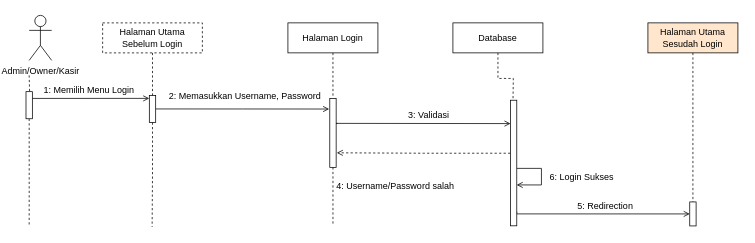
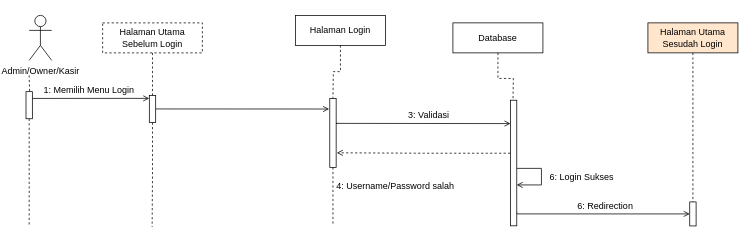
  <mxCell id="0" />
  <mxCell id="1" parent="0" />
  <mxCell id="2" style="edgeStyle=orthogonalEdgeStyle;rounded=0;orthogonalLoop=1;jettySize=auto;html=1;endArrow=none;endFill=0;dashed=1;startArrow=none;" parent="1" source="19" edge="1"><mxGeometry relative="1" as="geometry"><mxPoint x="38.06" y="300" as="targetPoint" /><mxPoint x="38.06" y="100" as="sourcePoint" /></mxGeometry></mxCell>
  <mxCell id="3" value="Admin/Owner/Kasir" style="shape=umlActor;verticalLabelPosition=bottom;verticalAlign=top;html=1;outlineConnect=0;" parent="1" vertex="1"><mxGeometry x="38.06" y="20" width="30" height="60" as="geometry" /></mxCell>
- <mxCell id="4" value="Halaman Login" style="rounded=0;whiteSpace=wrap;html=1;" parent="1" vertex="1"><mxGeometry x="383.06" y="30" width="120" height="40" as="geometry" /></mxCell>
+ <mxCell id="4" value="Halaman Login" style="rounded=0;whiteSpace=wrap;html=1;" parent="1" vertex="1"><mxGeometry x="393.06" y="20" width="120" height="40" as="geometry" /></mxCell>
  <mxCell id="5" value="Database" style="rounded=0;whiteSpace=wrap;html=1;" parent="1" vertex="1"><mxGeometry x="603.06" y="30" width="120" height="40" as="geometry" /></mxCell>
  <mxCell id="6" value="" style="edgeStyle=orthogonalEdgeStyle;rounded=0;orthogonalLoop=1;jettySize=auto;html=1;endArrow=none;endFill=0;dashed=1;" parent="1" source="4" edge="1"><mxGeometry relative="1" as="geometry"><mxPoint x="443.109" y="130" as="targetPoint" /><mxPoint x="443.06" y="70" as="sourcePoint" /></mxGeometry></mxCell>
- <mxCell id="7" value="2: Memasukkan Username, Password" style="text;html=1;strokeColor=none;fillColor=none;align=center;verticalAlign=middle;whiteSpace=wrap;rounded=0;" parent="1" vertex="1"><mxGeometry x="220.56" y="116.06" width="210" height="24.47" as="geometry" /></mxCell>
  <mxCell id="8" value="" style="endArrow=open;html=1;rounded=0;edgeStyle=orthogonalEdgeStyle;endFill=0;exitX=0.25;exitY=0;exitDx=0;exitDy=0;entryX=0.11;entryY=1.008;entryDx=0;entryDy=0;entryPerimeter=0;" parent="1" source="19" target="29" edge="1"><mxGeometry width="50" height="50" relative="1" as="geometry"><mxPoint x="39.06" y="144" as="sourcePoint" /><mxPoint x="301" y="131" as="targetPoint" /><Array as="points" /></mxGeometry></mxCell>
  <mxCell id="9" style="edgeStyle=orthogonalEdgeStyle;rounded=0;orthogonalLoop=1;jettySize=auto;html=1;exitX=0.887;exitY=0.006;exitDx=0;exitDy=0;exitPerimeter=0;entryX=0.5;entryY=1;entryDx=0;entryDy=0;endArrow=open;endFill=0;" parent="1" source="23" target="24" edge="1"><mxGeometry relative="1" as="geometry"><mxPoint x="905.06" y="285" as="targetPoint" /><mxPoint x="691.06" y="284.53" as="sourcePoint" /><Array as="points"><mxPoint x="688.06" y="285" /></Array></mxGeometry></mxCell>
  <mxCell id="10" value="" style="edgeStyle=orthogonalEdgeStyle;rounded=0;orthogonalLoop=1;jettySize=auto;html=1;dashed=1;endArrow=none;endFill=0;" parent="1" source="5" edge="1"><mxGeometry relative="1" as="geometry"><mxPoint x="683.112" y="138.055" as="targetPoint" /><mxPoint x="683.06" y="70" as="sourcePoint" /></mxGeometry></mxCell>
  <mxCell id="11" value="3: Validasi" style="text;html=1;strokeColor=none;fillColor=none;align=center;verticalAlign=middle;whiteSpace=wrap;rounded=0;" parent="1" vertex="1"><mxGeometry x="496.18" y="140.53" width="150" height="24.25" as="geometry" /></mxCell>
  <mxCell id="12" value="4: Username/Password salah" style="text;html=1;strokeColor=none;fillColor=none;align=center;verticalAlign=middle;whiteSpace=wrap;rounded=0;" parent="1" vertex="1"><mxGeometry x="437.68" y="235.91" width="177" height="23.5" as="geometry" /></mxCell>
  <mxCell id="13" value="" style="endArrow=open;html=1;rounded=0;edgeStyle=orthogonalEdgeStyle;entryX=0.186;entryY=0.984;entryDx=0;entryDy=0;entryPerimeter=0;endFill=0;" parent="1" target="23" edge="1"><mxGeometry width="50" height="50" relative="1" as="geometry"><mxPoint x="449" y="164" as="sourcePoint" /><mxPoint x="671.56" y="156.92" as="targetPoint" /><Array as="points"><mxPoint x="447" y="164" /><mxPoint x="449" y="164" /></Array></mxGeometry></mxCell>
  <mxCell id="14" value="" style="endArrow=open;html=1;rounded=0;edgeStyle=orthogonalEdgeStyle;endFill=0;entryX=0.789;entryY=-0.103;entryDx=0;entryDy=0;entryPerimeter=0;exitX=0.422;exitY=1.013;exitDx=0;exitDy=0;exitPerimeter=0;dashed=1;" parent="1" source="23" target="22" edge="1"><mxGeometry width="50" height="50" relative="1" as="geometry"><mxPoint x="675.06" y="203" as="sourcePoint" /><mxPoint x="461.18" y="204" as="targetPoint" /><Array as="points"><mxPoint x="564" y="204" /></Array></mxGeometry></mxCell>
  <mxCell id="15" value="" style="endArrow=open;html=1;rounded=0;edgeStyle=orthogonalEdgeStyle;endFill=0;" parent="1" edge="1"><mxGeometry width="50" height="50" relative="1" as="geometry"><mxPoint x="688.06" y="224" as="sourcePoint" /><mxPoint x="688.06" y="246.07" as="targetPoint" /><Array as="points"><mxPoint x="688.06" y="224.07" /><mxPoint x="721.06" y="224.07" /><mxPoint x="721.06" y="246.07" /></Array></mxGeometry></mxCell>
  <mxCell id="16" value="6: Login Sukses" style="text;html=1;strokeColor=none;fillColor=none;align=center;verticalAlign=middle;whiteSpace=wrap;rounded=0;" parent="1" vertex="1"><mxGeometry x="724" y="225.1" width="101.94" height="21" as="geometry" /></mxCell>
  <mxCell id="17" value="Halaman Utama Sesudah Login" style="rounded=0;whiteSpace=wrap;html=1;fillColor=#ffe6cc;" parent="1" vertex="1"><mxGeometry x="863.06" y="30" width="120" height="40" as="geometry" /></mxCell>
- <mxCell id="18" value="5: Redirection" style="text;html=1;strokeColor=none;fillColor=none;align=center;verticalAlign=middle;whiteSpace=wrap;rounded=0;" parent="1" vertex="1"><mxGeometry x="750.06" y="264.97" width="113" height="20" as="geometry" /></mxCell>
+ <mxCell id="18" value="6: Redirection" style="text;html=1;strokeColor=none;fillColor=none;align=center;verticalAlign=middle;whiteSpace=wrap;rounded=0;" parent="1" vertex="1"><mxGeometry x="750.06" y="264.97" width="113" height="20" as="geometry" /></mxCell>
  <mxCell id="19" value="" style="rounded=0;whiteSpace=wrap;html=1;rotation=90;" parent="1" vertex="1"><mxGeometry x="20" y="135.53" width="36.12" height="8.47" as="geometry" /></mxCell>
  <mxCell id="20" value="" style="edgeStyle=orthogonalEdgeStyle;rounded=0;orthogonalLoop=1;jettySize=auto;html=1;endArrow=none;endFill=0;dashed=1;" parent="1" target="19" edge="1"><mxGeometry relative="1" as="geometry"><mxPoint x="38.06" y="460" as="targetPoint" /><mxPoint x="38.06" y="100" as="sourcePoint" /></mxGeometry></mxCell>
  <mxCell id="21" style="edgeStyle=none;rounded=1;sketch=0;orthogonalLoop=1;jettySize=auto;html=1;dashed=1;endArrow=none;endFill=0;" parent="1" source="22" edge="1"><mxGeometry relative="1" as="geometry"><mxPoint x="443.12" y="300.155" as="targetPoint" /></mxGeometry></mxCell>
  <mxCell id="22" value="" style="rounded=0;whiteSpace=wrap;html=1;rotation=90;" parent="1" vertex="1"><mxGeometry x="397.15" y="172.44" width="91.94" height="8.47" as="geometry" /></mxCell>
  <mxCell id="23" value="" style="rounded=0;whiteSpace=wrap;html=1;rotation=90;" parent="1" vertex="1"><mxGeometry x="600.24" y="212.63" width="167.45" height="8.47" as="geometry" /></mxCell>
  <mxCell id="24" value="" style="rounded=0;whiteSpace=wrap;html=1;rotation=90;" parent="1" vertex="1"><mxGeometry x="907.06" y="280.5" width="32" height="8.47" as="geometry" /></mxCell>
  <mxCell id="25" value="" style="edgeStyle=orthogonalEdgeStyle;rounded=0;orthogonalLoop=1;jettySize=auto;html=1;dashed=1;endArrow=none;endFill=0;" parent="1" source="17" target="24" edge="1"><mxGeometry relative="1" as="geometry"><mxPoint x="923.06" y="460" as="targetPoint" /><mxPoint x="923.06" y="70" as="sourcePoint" /></mxGeometry></mxCell>
  <mxCell id="26" style="edgeStyle=orthogonalEdgeStyle;rounded=0;orthogonalLoop=1;jettySize=auto;html=1;endArrow=none;endFill=0;dashed=1;startArrow=none;" parent="1" source="29" edge="1"><mxGeometry relative="1" as="geometry"><mxPoint x="202" y="302" as="targetPoint" /></mxGeometry></mxCell>
  <mxCell id="27" value="Halaman Utama Sebelum Login" style="rounded=0;whiteSpace=wrap;html=1;dashed=1;" parent="1" vertex="1"><mxGeometry x="136" y="30" width="133" height="40" as="geometry" /></mxCell>
  <mxCell id="28" style="edgeStyle=orthogonalEdgeStyle;rounded=0;orthogonalLoop=1;jettySize=auto;html=1;entryX=0.154;entryY=1.101;entryDx=0;entryDy=0;entryPerimeter=0;endArrow=open;endFill=0;" parent="1" source="29" target="22" edge="1"><mxGeometry relative="1" as="geometry" /></mxCell>
  <mxCell id="29" value="" style="rounded=0;whiteSpace=wrap;html=1;rotation=90;" parent="1" vertex="1"><mxGeometry x="184.44" y="140.53" width="36.12" height="8.47" as="geometry" /></mxCell>
  <mxCell id="30" value="" style="edgeStyle=orthogonalEdgeStyle;rounded=0;orthogonalLoop=1;jettySize=auto;html=1;endArrow=none;endFill=0;dashed=1;" parent="1" source="27" target="29" edge="1"><mxGeometry relative="1" as="geometry"><mxPoint x="202" y="302" as="targetPoint" /><mxPoint x="202.486" y="80" as="sourcePoint" /></mxGeometry></mxCell>
  <mxCell id="31" value="1: Memilih Menu Login" style="text;html=1;strokeColor=none;fillColor=none;align=center;verticalAlign=middle;whiteSpace=wrap;rounded=0;" parent="1" vertex="1"><mxGeometry x="53.06" y="107.45" width="130" height="24.47" as="geometry" /></mxCell>
